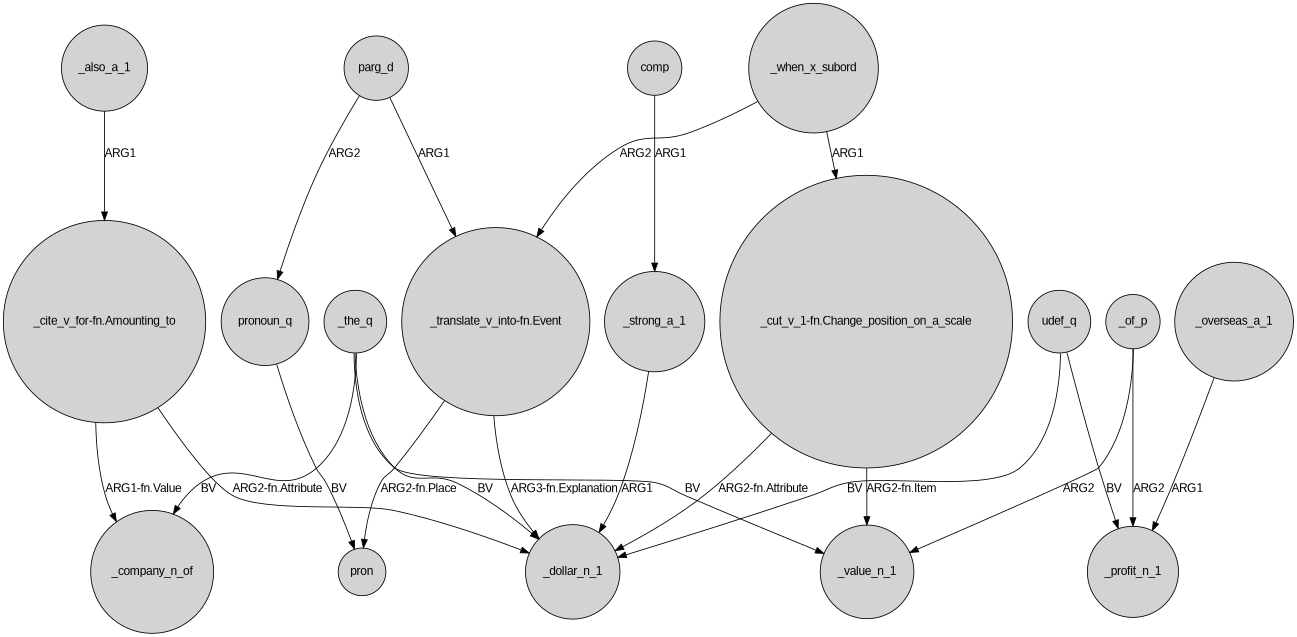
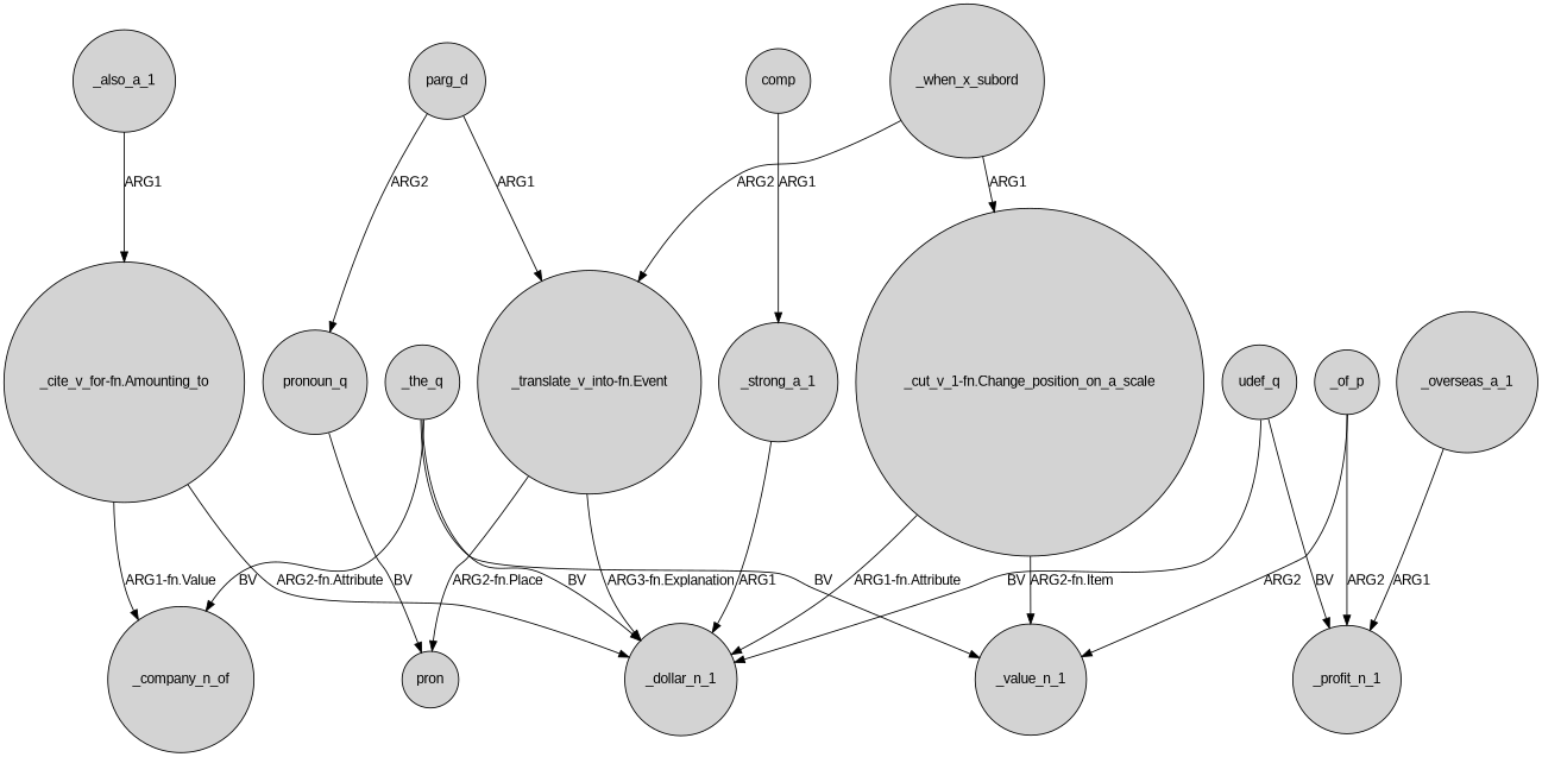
  digraph {
    fontname="Liberation Sans"
    node [fontname="Liberation Sans" shape=circle style=filled]
    edge [fontname="Liberation Sans"]
    "_cite_v_for-fn.Amounting_to"
    _company_n_of
    _dollar_n_1
    "_translate_v_into-fn.Event"
    pron
    "_cut_v_1-fn.Change_position_on_a_scale"
    _value_n_1
    parg_d
    pronoun_q
    udef_q
    _profit_n_1
    _the_q
    _when_x_subord
    comp
    _strong_a_1
    _also_a_1
    _of_p
    _overseas_a_1
    "_cite_v_for-fn.Amounting_to" -> _company_n_of [label="ARG1-fn.Value"]
    "_cite_v_for-fn.Amounting_to" -> _dollar_n_1 [label="ARG2-fn.Attribute"]
    "_translate_v_into-fn.Event" -> _dollar_n_1 [label="ARG3-fn.Explanation"]
    "_translate_v_into-fn.Event" -> pron [label="ARG2-fn.Place"]
-   "_cut_v_1-fn.Change_position_on_a_scale" -> _dollar_n_1 [label="ARG2-fn.Attribute"]
+   "_cut_v_1-fn.Change_position_on_a_scale" -> _dollar_n_1 [label="ARG1-fn.Attribute"]
    "_cut_v_1-fn.Change_position_on_a_scale" -> _value_n_1 [label="ARG2-fn.Item"]
    parg_d -> "_translate_v_into-fn.Event" [label=ARG1]
    parg_d -> pronoun_q [label=ARG2]
    pronoun_q -> pron [label=BV]
    udef_q -> _dollar_n_1 [label=BV]
    udef_q -> _profit_n_1 [label=BV]
    _the_q -> _company_n_of [label=BV]
    _the_q -> _dollar_n_1 [label=BV]
    _the_q -> _value_n_1 [label=BV]
    _when_x_subord -> "_translate_v_into-fn.Event" [label=ARG2]
    _when_x_subord -> "_cut_v_1-fn.Change_position_on_a_scale" [label=ARG1]
    comp -> _strong_a_1 [label=ARG1]
    _strong_a_1 -> _dollar_n_1 [label=ARG1]
    _also_a_1 -> "_cite_v_for-fn.Amounting_to" [label=ARG1]
    _of_p -> _value_n_1 [label=ARG2]
    _of_p -> _profit_n_1 [label=ARG2]
    _overseas_a_1 -> _profit_n_1 [label=ARG1]
  }
